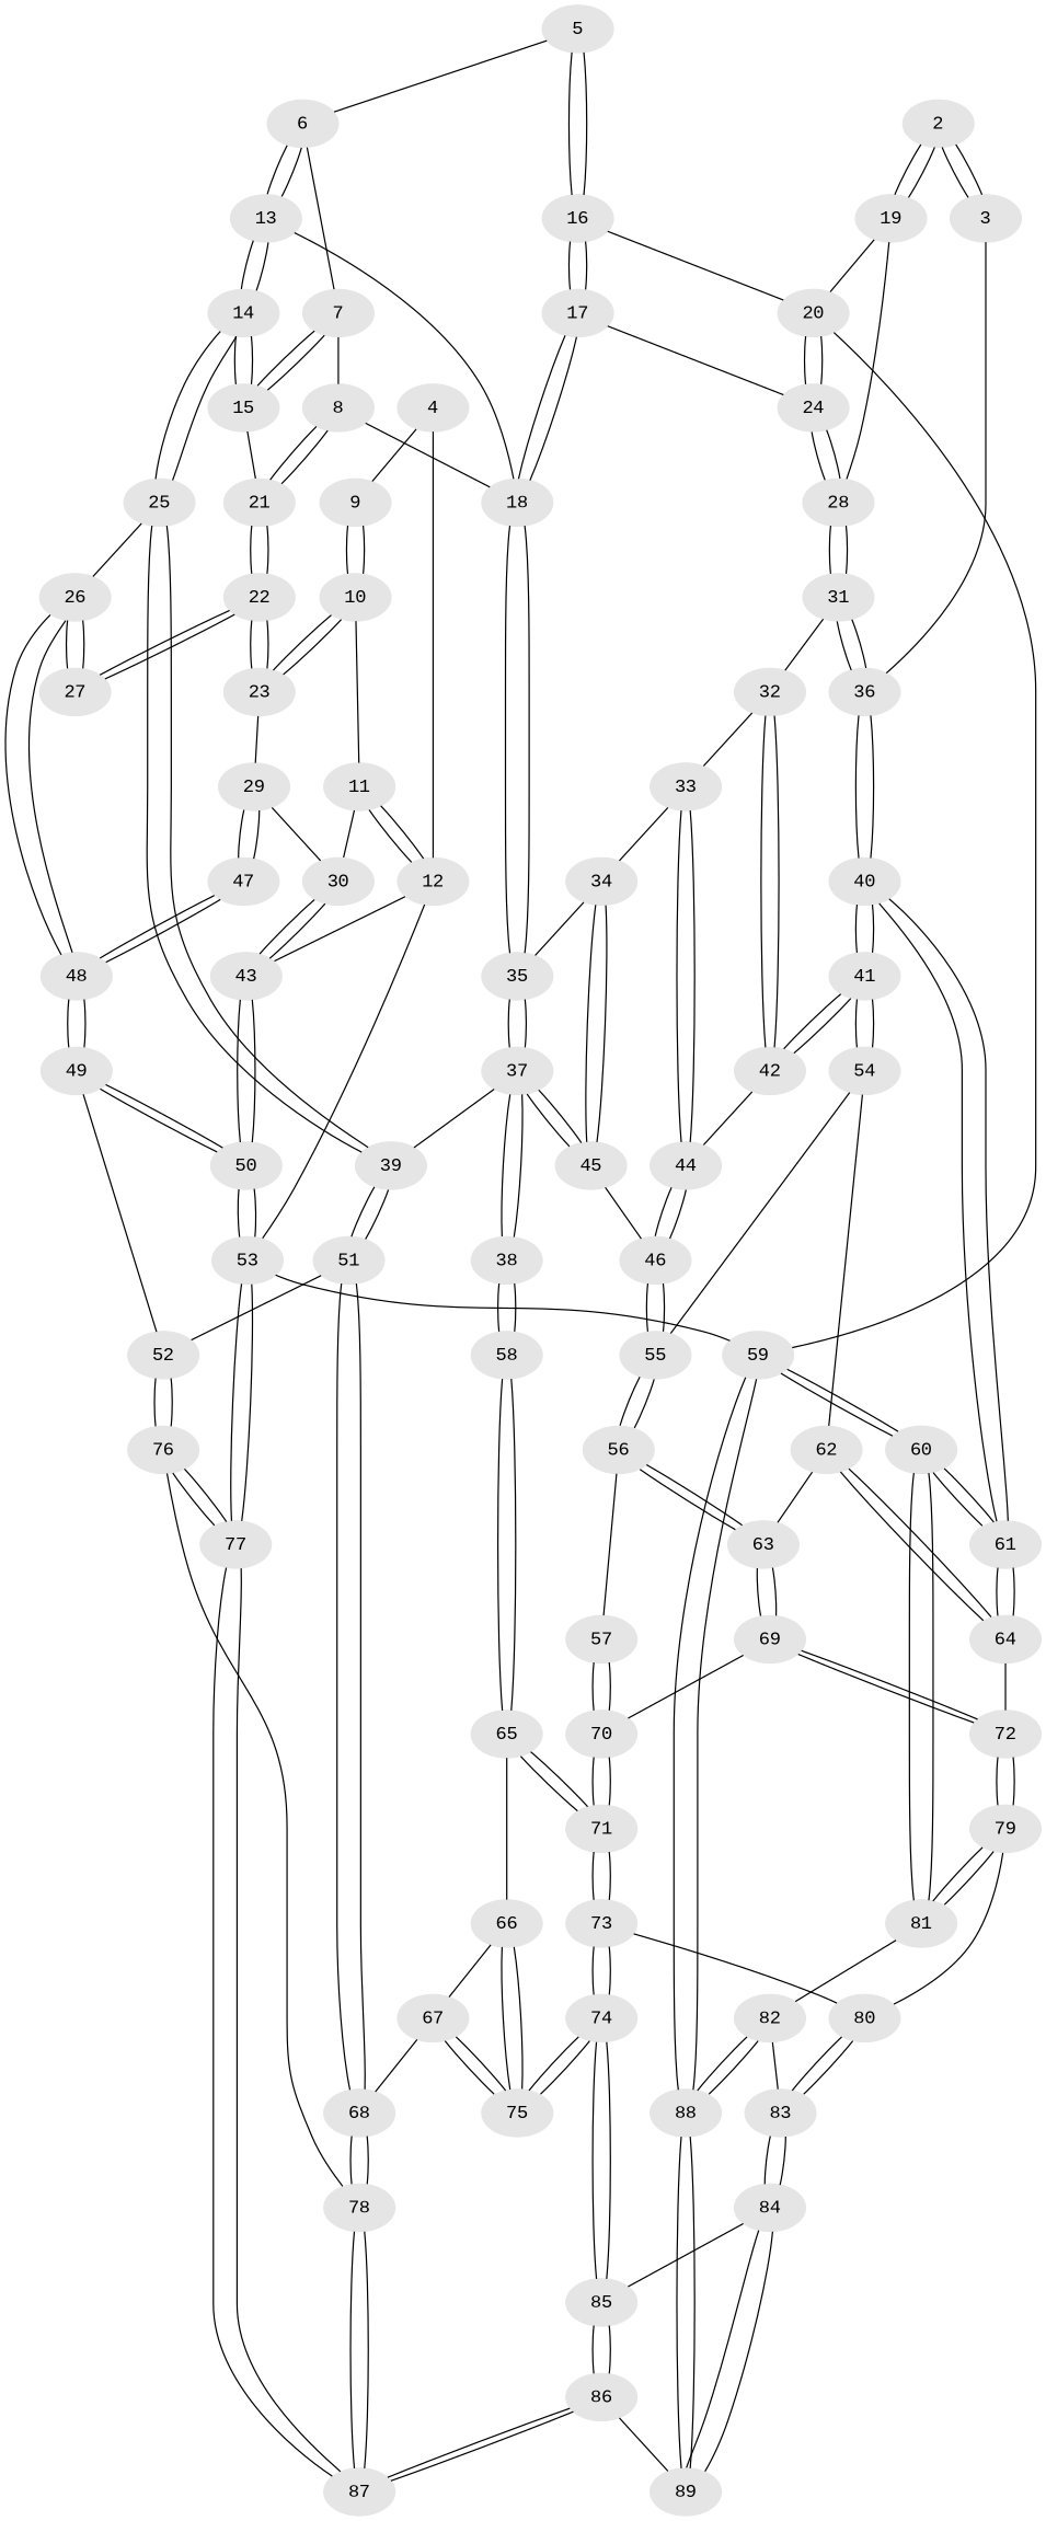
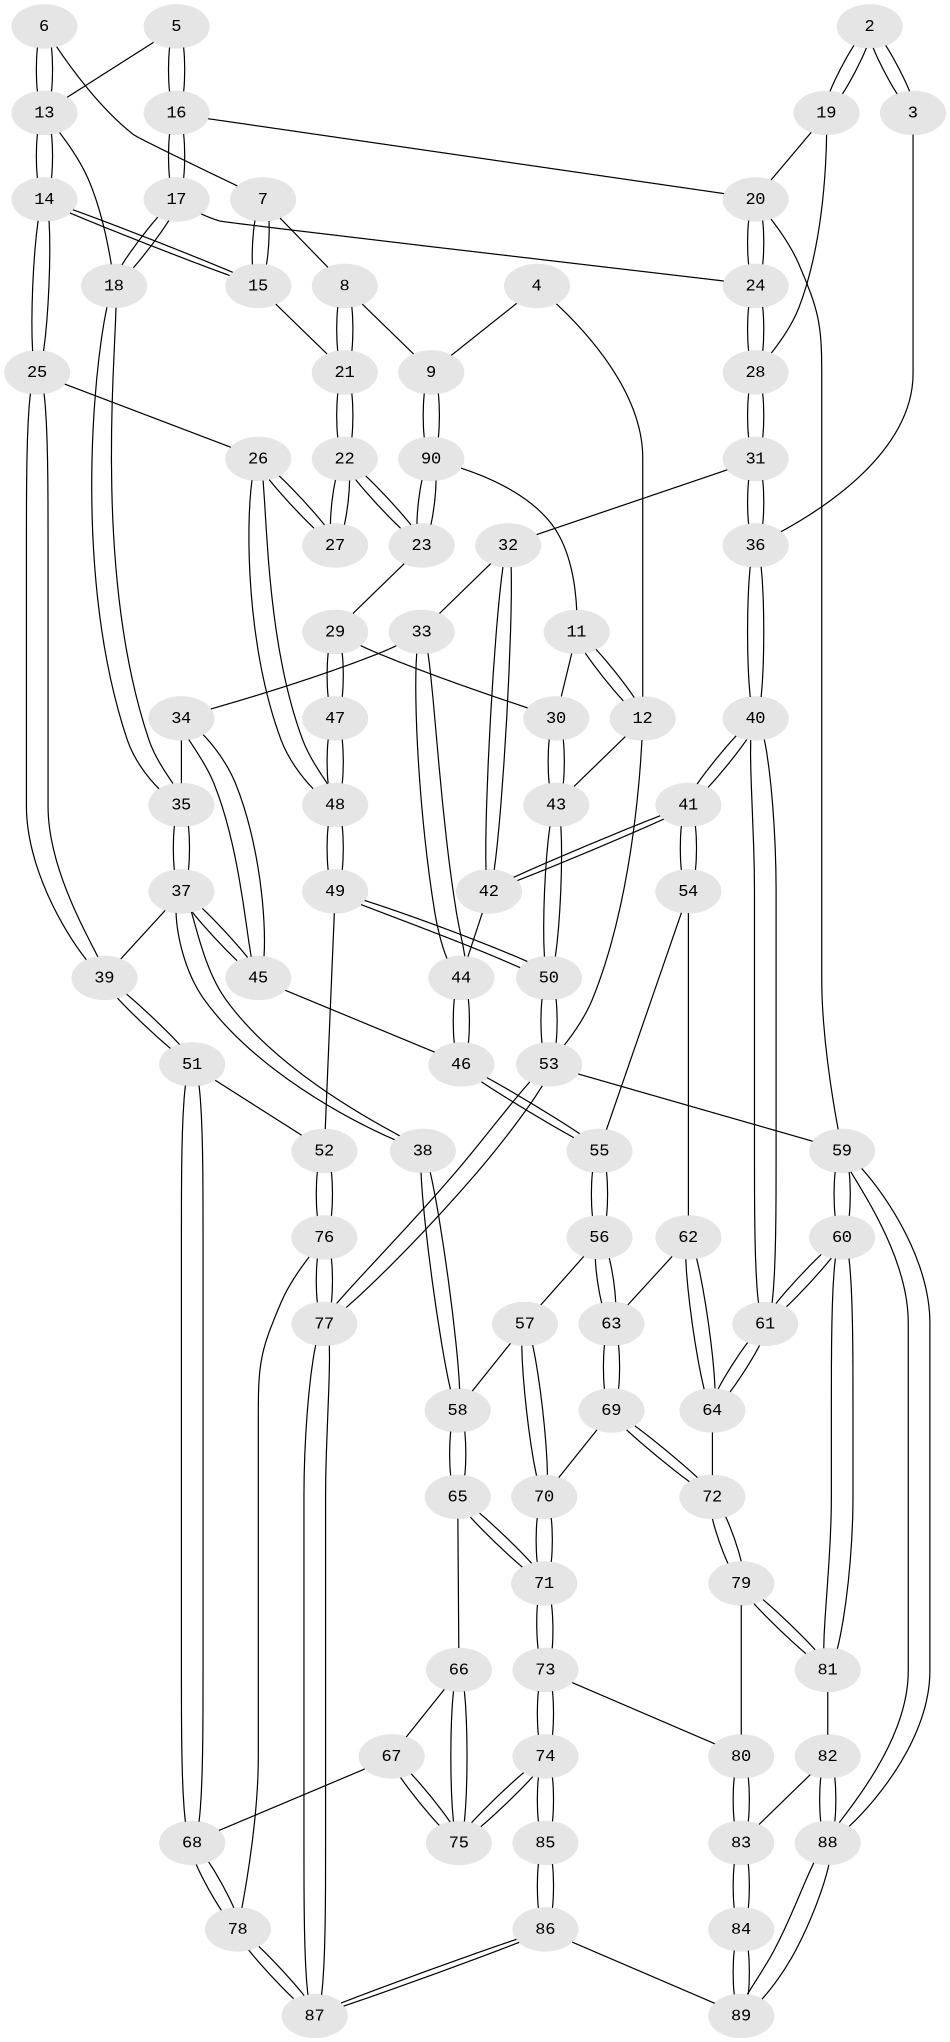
  graph {
    fontname="Liberation Mono"
    node [color=gray90 fontname="Liberation Mono" style=filled]
    edge [fontname="Liberation Mono"]
    2
    3
    19
    5
    6
    16
    36
    20
    28
    4
    9
    12
    40
    59
    60
    88
-   10
+   10 [label=90]
    43
    53
    7
    13
    17
    8
    15
    14
    18
    21
    22
    11
    23
    30
    29
    50
    77
    25
    35
    26
    39
    24
    37
    31
    27
    47
    48
    51
    49
    32
    33
    42
    34
    44
    45
    46
    38
    41
    61
    58
    65
    52
    68
    54
    64
    55
    62
    56
    76
    78
    87
    63
    57
    70
    69
    71
    66
    81
    89
    82
    72
    79
    67
    75
    73
    74
    80
    85
    83
    86
    84
    2 -- 3
    2 -- 3
    2 -- 19
    2 -- 19
    3 -- 36
    19 -- 20
    19 -- 28
-   5 -- 6
+   5 -- 13
    5 -- 16
    5 -- 16
    6 -- 7
    6 -- 13
    6 -- 13
    16 -- 20
    16 -- 17
    16 -- 17
    36 -- 40
    36 -- 40
    20 -- 59
    20 -- 24
    20 -- 24
    28 -- 31
    28 -- 31
    4 -- 9
    4 -- 12
    9 -- 10
    9 -- 10
    12 -- 43
    12 -- 53
    40 -- 41
    40 -- 41
    40 -- 61
    40 -- 61
    59 -- 60
    59 -- 60
    59 -- 88
    59 -- 88
    60 -- 61
    60 -- 61
    60 -- 81
    60 -- 81
    88 -- 89
    88 -- 89
    10 -- 11
    10 -- 23
    10 -- 23
    43 -- 50
    43 -- 50
    53 -- 59
    53 -- 77
    53 -- 77
    7 -- 8
    7 -- 15
    7 -- 15
    13 -- 14
    13 -- 14
    13 -- 18
    17 -- 18
    17 -- 18
    17 -- 24
-   8 -- 18
+   8 -- 9
    8 -- 21
    8 -- 21
    15 -- 21
    14 -- 15
    14 -- 15
    14 -- 25
    14 -- 25
    18 -- 35
    18 -- 35
    21 -- 22
    21 -- 22
    22 -- 23
    22 -- 23
    22 -- 27
    22 -- 27
    11 -- 12
    11 -- 12
    11 -- 30
    23 -- 29
    30 -- 43
    30 -- 43
    29 -- 30
    29 -- 47
    29 -- 47
    50 -- 53
    50 -- 53
    77 -- 87
    77 -- 87
    25 -- 26
    25 -- 39
    25 -- 39
    35 -- 37
    35 -- 37
    26 -- 27
    26 -- 27
    26 -- 48
    26 -- 48
    39 -- 51
    39 -- 51
    24 -- 28
    24 -- 28
    37 -- 39
    37 -- 45
    37 -- 45
    37 -- 38
    37 -- 38
    31 -- 36
    31 -- 36
    31 -- 32
    47 -- 48
    47 -- 48
    48 -- 49
    48 -- 49
    51 -- 52
    51 -- 68
    51 -- 68
    49 -- 50
    49 -- 50
    49 -- 52
    32 -- 33
    32 -- 42
    32 -- 42
    33 -- 34
    33 -- 44
    33 -- 44
    42 -- 44
    34 -- 35
    34 -- 45
    34 -- 45
    44 -- 46
    44 -- 46
    45 -- 46
    46 -- 55
    46 -- 55
    38 -- 58
    38 -- 58
    41 -- 42
    41 -- 42
    41 -- 54
    41 -- 54
    61 -- 64
    61 -- 64
    58 -- 65
    58 -- 65
    65 -- 71
    65 -- 71
    65 -- 66
    52 -- 76
    52 -- 76
    68 -- 78
    68 -- 78
    54 -- 55
    54 -- 62
    64 -- 72
    55 -- 56
    55 -- 56
    62 -- 64
    62 -- 64
    62 -- 63
    56 -- 63
    56 -- 63
    56 -- 57
    76 -- 77
    76 -- 77
    76 -- 78
    78 -- 87
    78 -- 87
    63 -- 69
    63 -- 69
+   57 -- 58
    57 -- 70
    57 -- 70
    70 -- 71
    70 -- 71
    69 -- 70
    69 -- 72
    69 -- 72
    71 -- 73
    71 -- 73
    66 -- 67
    66 -- 75
    66 -- 75
    81 -- 82
    82 -- 88
    82 -- 88
    82 -- 83
    72 -- 79
    72 -- 79
    79 -- 81
    79 -- 81
    79 -- 80
    67 -- 68
    67 -- 75
    67 -- 75
    73 -- 74
    73 -- 74
    73 -- 80
    74 -- 75
    74 -- 75
    74 -- 85
    74 -- 85
    80 -- 83
    80 -- 83
    85 -- 86
    85 -- 86
    83 -- 84
    83 -- 84
    86 -- 87
    86 -- 87
    86 -- 89
    84 -- 89
    84 -- 89
-   84 -- 85
  }
